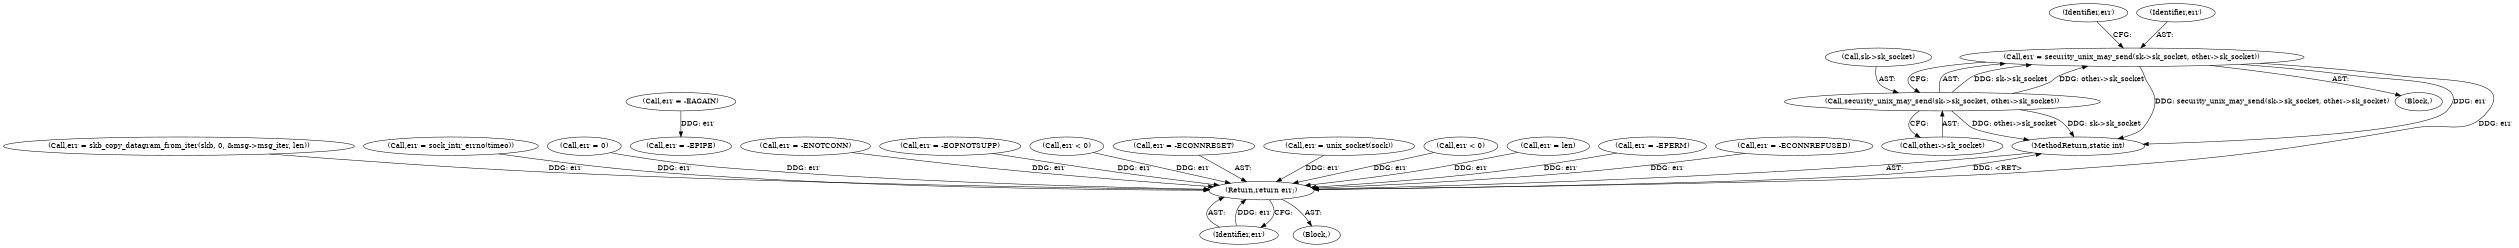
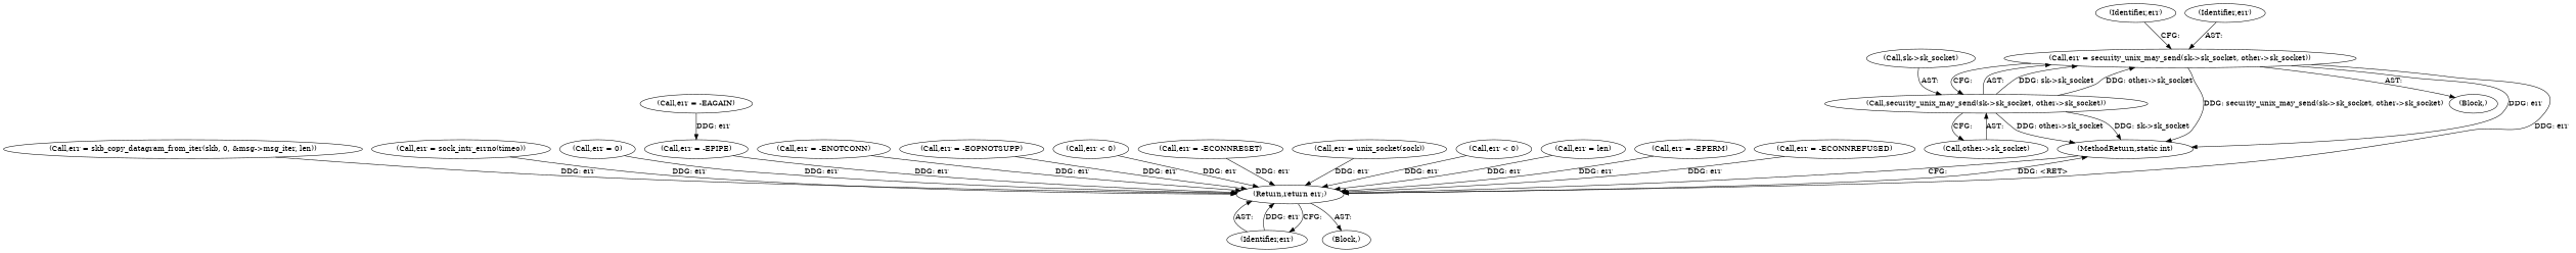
  digraph {
    n1 [label="(Call,err = security_unix_may_send(sk->sk_socket, other->sk_socket))"]
    n2 [label="(Call,security_unix_may_send(sk->sk_socket, other->sk_socket))"]
    n3 [label="(Return,return err;)"]
    n4 [label="(Block,)"]
    n5 [label="(MethodReturn,static int)"]
    n6 [label="(Call,other->sk_socket)"]
    n7 [label="(Identifier,err)"]
    n8 [label="(Block,)"]
    n9 [label="(Call,err = skb_copy_datagram_from_iter(skb, 0, &msg->msg_iter, len))"]
    n10 [label="(Call,err = sock_intr_errno(timeo))"]
    n11 [label="(Identifier,err)"]
    n12 [label="(Call,err = 0)"]
    n13 [label="(Call,err = -EAGAIN)"]
    n14 [label="(Call,err = -EPIPE)"]
    n15 [label="(Call,err = -ENOTCONN)"]
    n16 [label="(Call,err = -EOPNOTSUPP)"]
    n17 [label="(Call,err < 0)"]
    n18 [label="(Call,err = -ECONNRESET)"]
    n19 [label="(Identifier,err)"]
    n20 [label="(Call,err = unix_socket(sock))"]
    n21 [label="(Call,err < 0)"]
    n22 [label="(Call,err = len)"]
    n23 [label="(Call,sk->sk_socket)"]
    n24 [label="(Call,err = -EPERM)"]
    n25 [label="(Call,err = -ECONNREFUSED)"]
    n1 -> n2 [label="CFG: "]
    n1 -> n3 [label="DDG: err"]
    n1 -> n4 [label="AST: "]
    n1 -> n5 [label="DDG: err"]
    n1 -> n5 [label="DDG: security_unix_may_send(sk->sk_socket, other->sk_socket)"]
    n2 -> n1 [label="AST: "]
    n2 -> n1 [label="DDG: sk->sk_socket"]
    n2 -> n1 [label="DDG: other->sk_socket"]
    n2 -> n5 [label="DDG: sk->sk_socket"]
    n2 -> n5 [label="DDG: other->sk_socket"]
    n2 -> n6 [label="CFG: "]
    n3 -> n5 [label="DDG: <RET>"]
    n3 -> n7 [label="CFG: "]
    n3 -> n8 [label="AST: "]
-   n5 -> n3 [label="AST: "]
+   n5 -> n3 [label="CFG: "]
    n6 -> n2 [label="AST: "]
    n7 -> n3 [label="AST: "]
    n7 -> n3 [label="DDG: err"]
    n9 -> n3 [label="DDG: err"]
    n10 -> n3 [label="DDG: err"]
    n11 -> n1 [label="CFG: "]
    n12 -> n3 [label="DDG: err"]
    n13 -> n14 [label="DDG: err"]
+   n14 -> n3 [label="DDG: err"]
    n15 -> n3 [label="DDG: err"]
    n16 -> n3 [label="DDG: err"]
    n17 -> n3 [label="DDG: err"]
-   n18 -> n3 [label="AST: "]
+   n18 -> n3 [label="DDG: err"]
    n19 -> n1 [label="AST: "]
    n20 -> n3 [label="DDG: err"]
    n21 -> n3 [label="DDG: err"]
    n22 -> n3 [label="DDG: err"]
    n23 -> n2 [label="AST: "]
    n24 -> n3 [label="DDG: err"]
    n25 -> n3 [label="DDG: err"]
  }
